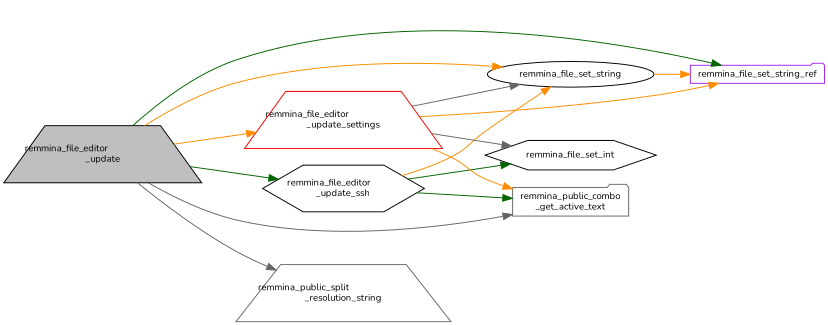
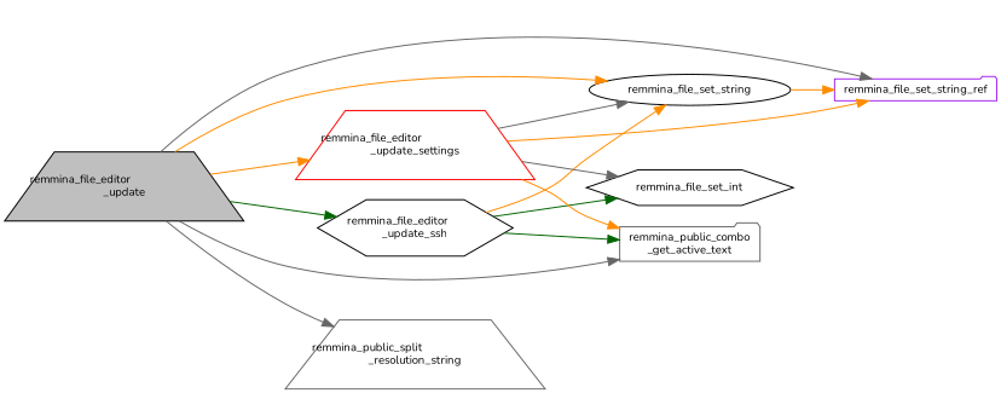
  digraph {
    fontname=Nunito
    rankdir=LR
    node [color=black fillcolor=white fontname=Nunito fontsize=10 shape=trapezium style=filled]
    edge [color=darkorange fontname=Nunito fontsize=10 labelfontname=Helvetica labelfontsize=10 style=solid]
    n1 [fillcolor=grey75 fontcolor=black height=0.2 label="remmina_file_editor\l_update" width=0.4]
    n2 [height=0.2 label=remmina_file_set_string shape=ellipse width=0.4]
    n3 [color=purple height=0.2 label=remmina_file_set_string_ref shape=folder width=0.4]
    n4 [color=gray40 height=0.2 label="remmina_public_combo\l_get_active_text" shape=folder width=0.4]
    n5 [color=gray40 height=0.2 label="remmina_public_split\l_resolution_string" width=0.4]
    n6 [height=0.2 label="remmina_file_editor\l_update_ssh" shape=hexagon width=0.4]
    n7 [color=red height=0.2 label="remmina_file_editor\l_update_settings" width=0.4]
    n8 [height=0.2 label=remmina_file_set_int shape=hexagon width=0.4]
    n1 -> n2
-   n1 -> n3 [color=darkgreen]
+   n1 -> n3 [color=gray40]
    n1 -> n4 [color=gray40]
    n1 -> n5 [color=gray40]
    n1 -> n6 [color=darkgreen]
    n1 -> n7
    n2 -> n3
    n6 -> n2
    n6 -> n4 [color=darkgreen]
    n6 -> n8 [color=darkgreen]
    n7 -> n2 [color=gray40]
    n7 -> n3
    n7 -> n4
    n7 -> n8 [color=gray40]
  }
